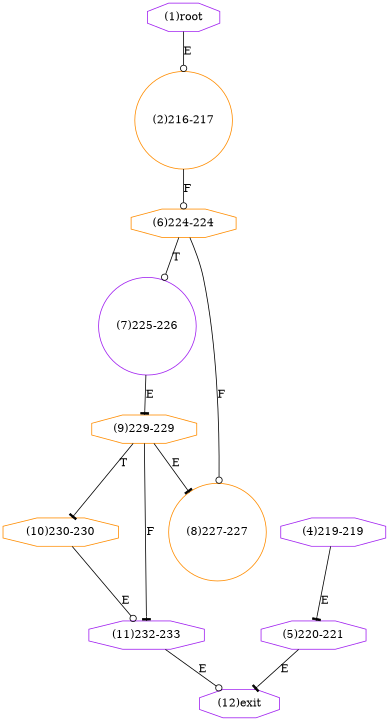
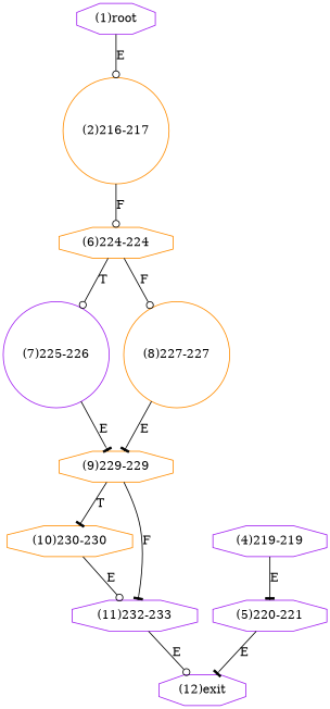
  digraph {
    node [color=purple shape=octagon]
    edge [arrowhead=odot]
    n1 [label="(1)root"]
    n2 [color=darkorange label="(2)216-217" shape=circle]
    n3 [color=darkorange label="(6)224-224"]
    n4 [label="(7)225-226" shape=circle]
    n5 [color=darkorange label="(8)227-227" shape=circle]
    n6 [label="(4)219-219"]
    n7 [label="(5)220-221"]
    n8 [label="(12)exit"]
    n9 [color=darkorange label="(9)229-229"]
    n10 [color=darkorange label="(10)230-230"]
    n11 [label="(11)232-233"]
    n1 -> n2 [label=E]
    n2 -> n3 [label=F]
    n3 -> n4 [label=T]
    n3 -> n5 [label=F]
    n4 -> n9 [arrowhead=tee label=E]
-   n9 -> n5 [arrowhead=tee label=E]
+   n5 -> n9 [arrowhead=tee label=E]
    n6 -> n7 [arrowhead=tee label=E]
    n7 -> n8 [arrowhead=tee label=E]
    n9 -> n10 [arrowhead=tee label=T]
    n9 -> n11 [arrowhead=tee label=F]
    n10 -> n11 [label=E]
    n11 -> n8 [label=E]
  }
